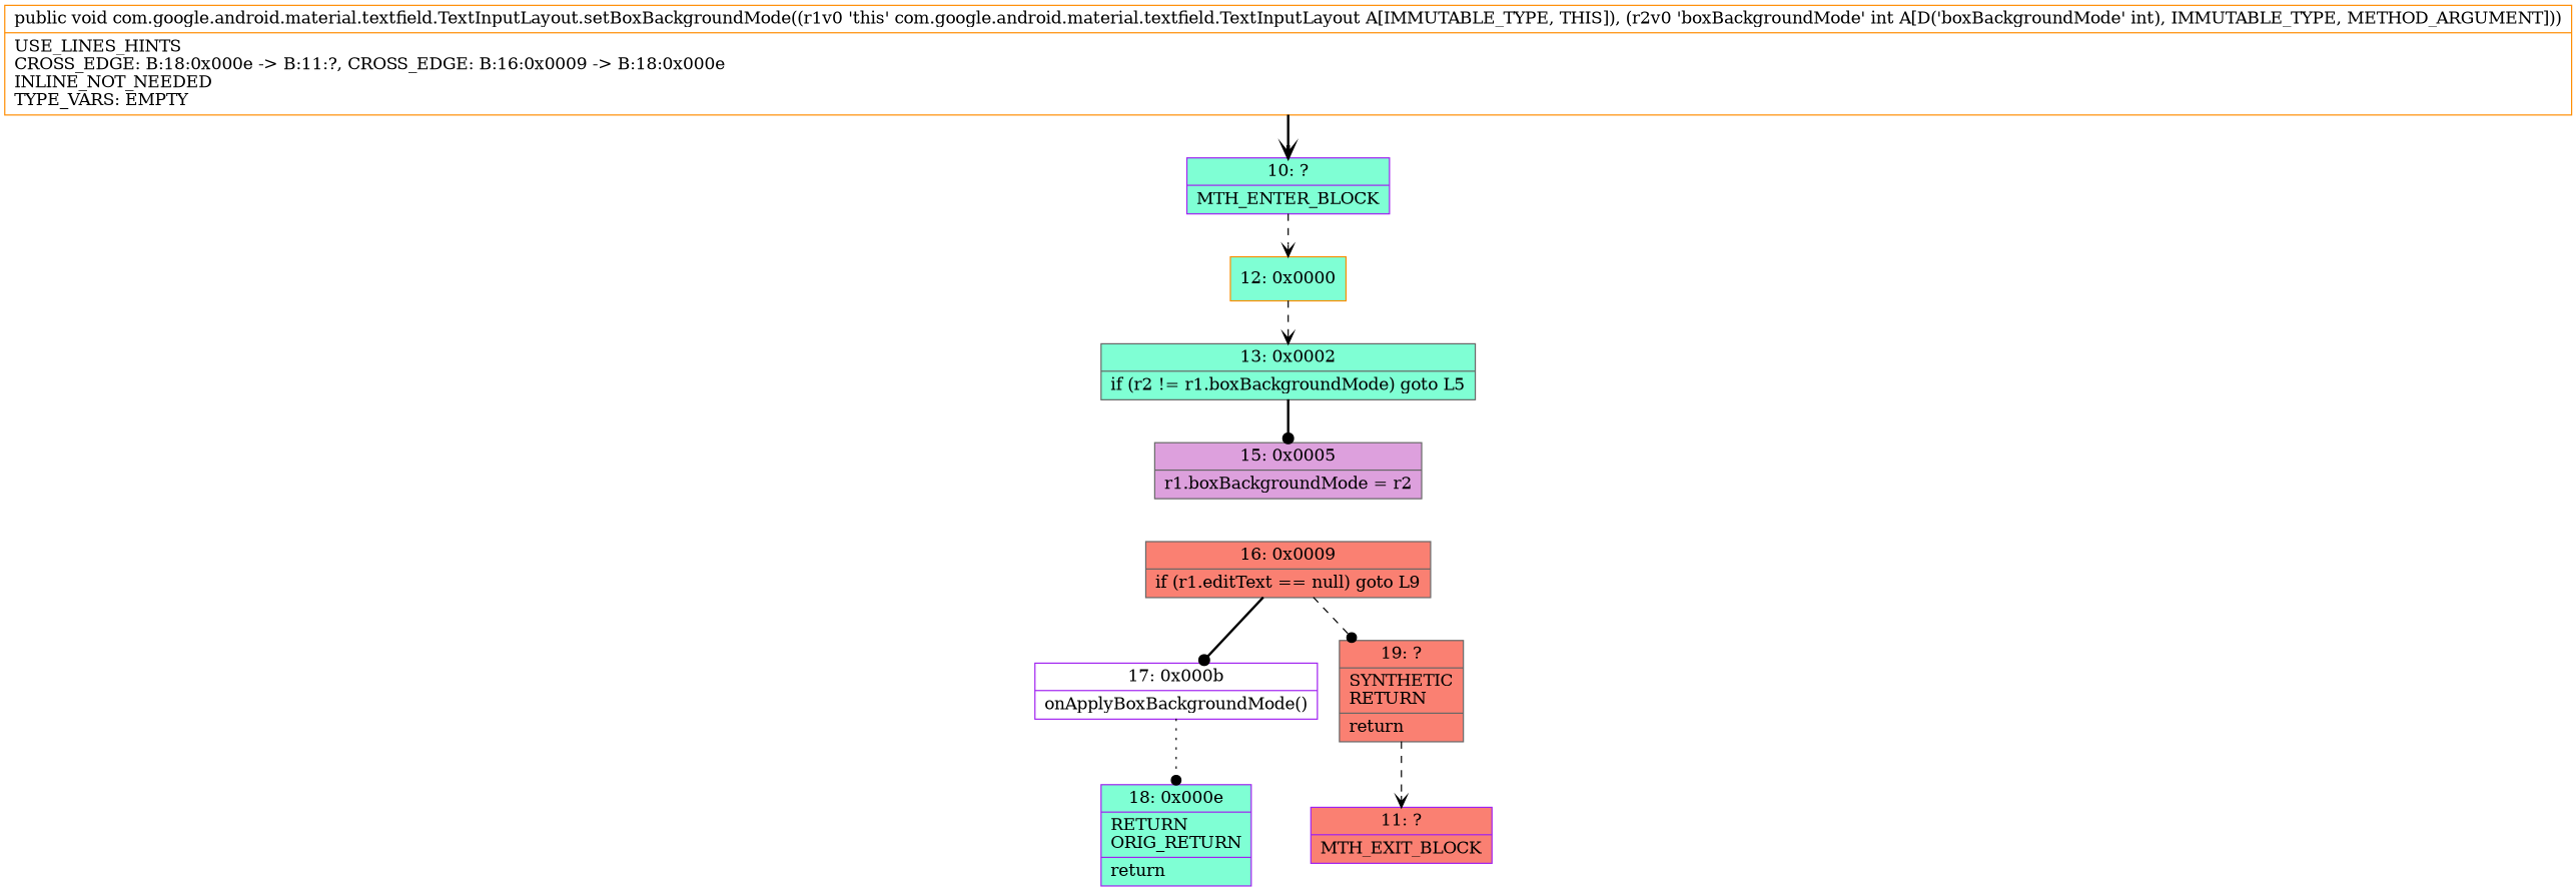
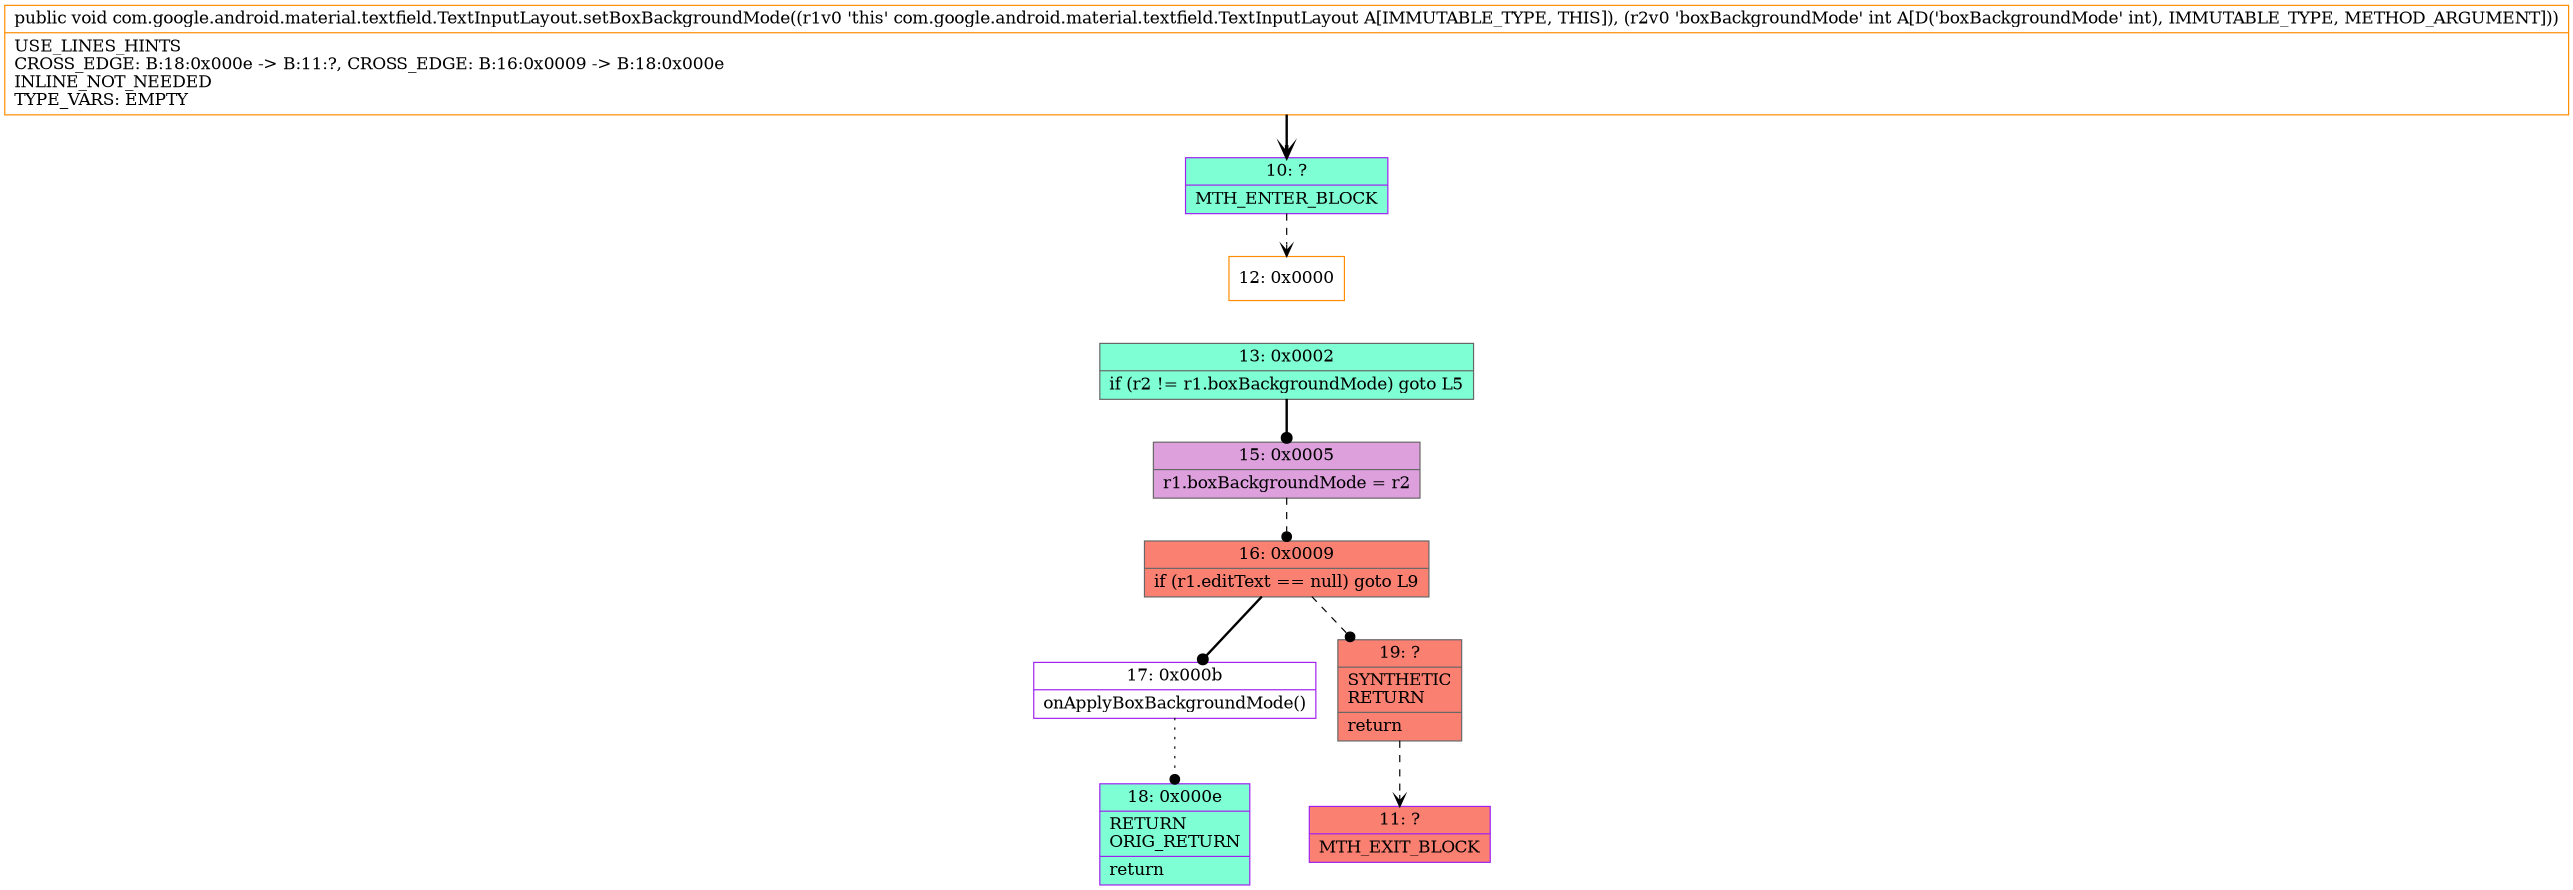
  digraph {
    node [color=purple fillcolor=aquamarine shape=record style=filled]
    edge [arrowhead=dot style=dashed]
    n1 [label="{10\:\ ?|MTH_ENTER_BLOCK\l}"]
-   n2 [color=darkorange label="{12\:\ 0x0000}"]
+   n2 [color=darkorange fillcolor=white label="{12\:\ 0x0000}"]
    n3 [color=gray40 label="{13\:\ 0x0002|if (r2 != r1.boxBackgroundMode) goto L5\l}"]
    n4 [color=gray40 fillcolor=plum label="{15\:\ 0x0005|r1.boxBackgroundMode = r2\l}"]
    n5 [color=gray40 fillcolor=salmon label="{16\:\ 0x0009|if (r1.editText == null) goto L9\l}"]
    n6 [fillcolor=salmon label="{11\:\ ?|MTH_EXIT_BLOCK\l}"]
    n7 [fillcolor=white label="{17\:\ 0x000b|onApplyBoxBackgroundMode()\l}"]
    n8 [color=gray40 fillcolor=salmon label="{19\:\ ?|SYNTHETIC\lRETURN\l|return\l}"]
    n9 [label="{18\:\ 0x000e|RETURN\lORIG_RETURN\l|return\l}"]
    n10 [color=darkorange fillcolor=white label="{public void com.google.android.material.textfield.TextInputLayout.setBoxBackgroundMode((r1v0 'this' com.google.android.material.textfield.TextInputLayout A[IMMUTABLE_TYPE, THIS]), (r2v0 'boxBackgroundMode' int A[D('boxBackgroundMode' int), IMMUTABLE_TYPE, METHOD_ARGUMENT]))  | USE_LINES_HINTS\lCROSS_EDGE: B:18:0x000e \-\> B:11:?, CROSS_EDGE: B:16:0x0009 \-\> B:18:0x000e\lINLINE_NOT_NEEDED\lTYPE_VARS: EMPTY\l}"]
    n1 -> n2 [arrowhead=vee]
-   n2 -> n3 [arrowhead=vee]
    n3 -> n4 [style=bold]
+   n4 -> n5
    n5 -> n7 [style=bold]
    n5 -> n8
    n7 -> n9 [style=dotted]
    n8 -> n6 [arrowhead=vee]
    n10 -> n1 [arrowhead=vee style=bold]
  }
